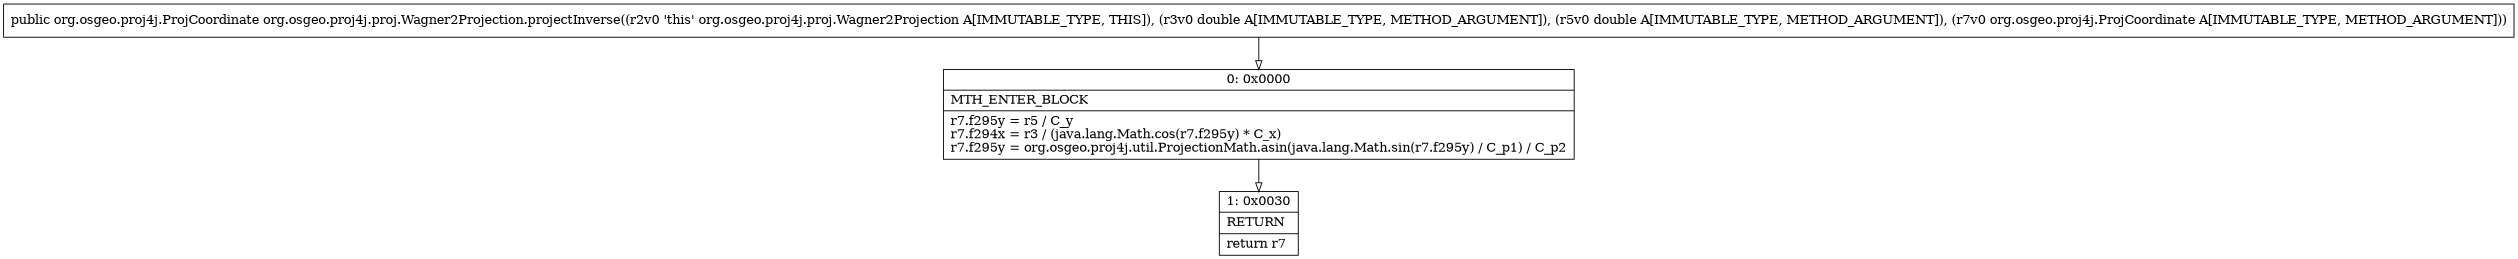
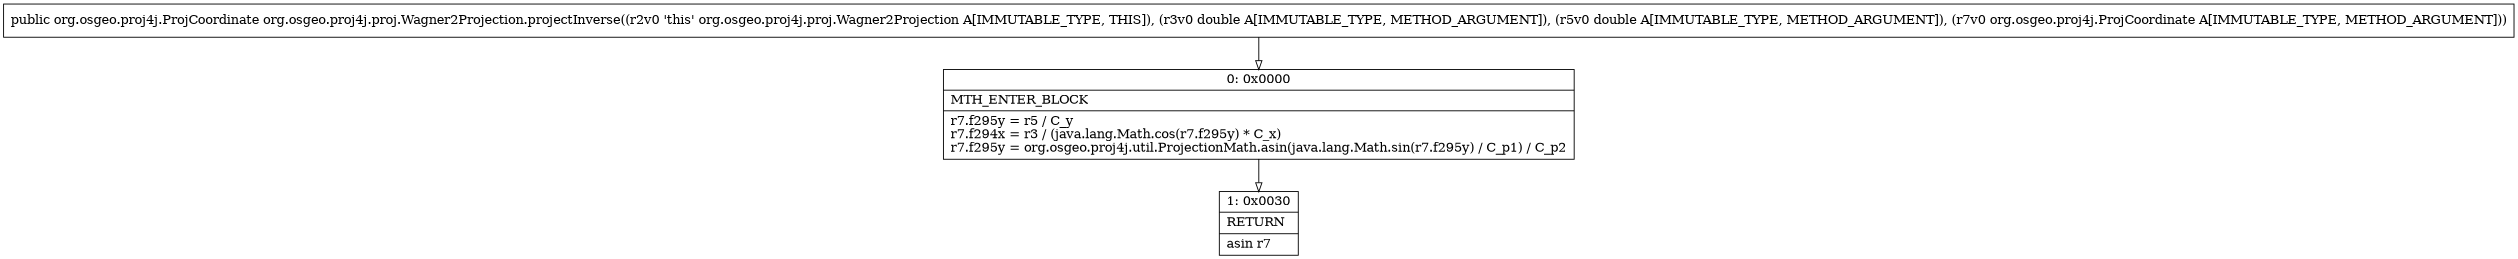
  digraph {
    node [shape=record]
    edge [arrowhead=onormal]
    n1 [label="{0\:\ 0x0000|MTH_ENTER_BLOCK\l|r7.f295y = r5 \/ C_y\lr7.f294x = r3 \/ (java.lang.Math.cos(r7.f295y) * C_x)\lr7.f295y = org.osgeo.proj4j.util.ProjectionMath.asin(java.lang.Math.sin(r7.f295y) \/ C_p1) \/ C_p2\l}"]
-   n2 [label="{1\:\ 0x0030|RETURN\l|return r7\l}"]
+   n2 [label="{1\:\ 0x0030|RETURN\l|asin r7\l}"]
    n3 [label="{public org.osgeo.proj4j.ProjCoordinate org.osgeo.proj4j.proj.Wagner2Projection.projectInverse((r2v0 'this' org.osgeo.proj4j.proj.Wagner2Projection A[IMMUTABLE_TYPE, THIS]), (r3v0 double A[IMMUTABLE_TYPE, METHOD_ARGUMENT]), (r5v0 double A[IMMUTABLE_TYPE, METHOD_ARGUMENT]), (r7v0 org.osgeo.proj4j.ProjCoordinate A[IMMUTABLE_TYPE, METHOD_ARGUMENT])) }"]
    n1 -> n2
    n3 -> n1
  }
